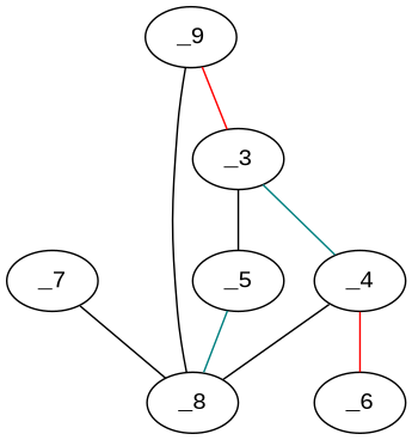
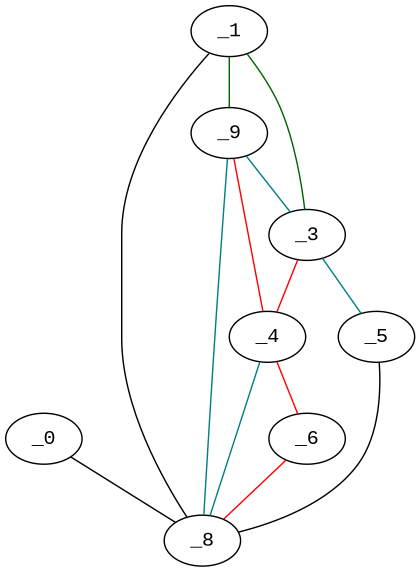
  graph {
    fontname="Liberation Mono"
    node [fontname="Liberation Mono" x=104 y=49]
    edge [color=red fontname="Liberation Mono" valence=1]
-   _0 [x=14 y=79 label=_7]
+   _0 [x=14 y=79]
    n2 [label=_8 x=126 y=54]
+   _1 [x=24 y=74]
    n4 [label=_9 x=97 y=52]
    _3 [y=38]
    _4
    _5 [x=119 y=44]
    _6 [x=122]
    _0 -- n2 [color=black]
-   n4 -- n2 [color=black]
-   n4 -- _3
-   _3 -- _4 [color=teal valence=2]
-   _3 -- _5 [color=black]
-   _4 -- n2 [color=black valence=2]
+   _1 -- n2 [color=black valence=2]
+   _1 -- n4 [color=darkgreen valence=2]
+   _1 -- _3 [color=darkgreen]
+   n4 -- n2 [color=teal]
+   n4 -- _3 [color=teal]
+   n4 -- _4 [valence=2]
+   _3 -- _4 [valence=2]
+   _3 -- _5 [color=teal]
+   _4 -- n2 [color=teal valence=2]
    _4 -- _6 [valence=2]
-   _5 -- n2 [color=teal]
+   _5 -- n2 [color=black]
+   _6 -- n2
  }
